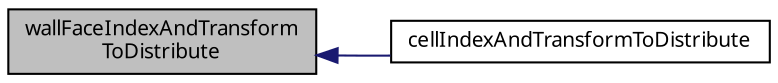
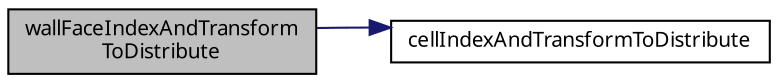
  digraph {
    rankdir=LR
    fontname="Noto Sans"
    node [color=black fontname="Noto Sans" fontsize=10 shape=record]
    n1 [fillcolor=grey75 fontcolor=black height=0.2 label="wallFaceIndexAndTransform\lToDistribute" style=filled width=0.4]
    n2 [height=0.2 label=cellIndexAndTransformToDistribute width=0.4]
-   n1 -> n2 [color=midnightblue dir=back fontname="Noto Sans" fontsize=10 labelfontname=Helvetica labelfontsize=10 style=solid]
+   n2 -> n1 [color=midnightblue dir=back fontname="Noto Sans" fontsize=10 labelfontname=Helvetica labelfontsize=10 style=solid]
  }
